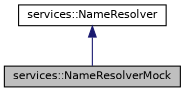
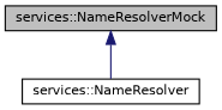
  digraph {
    node [color=black fontname=Helvetica fontsize=10 shape=record style=filled]
    n1 [fillcolor=grey75 fontcolor=black height=0.2 label="services::NameResolverMock" width=0.4]
    n2 [fillcolor=white height=0.2 label="services::NameResolver" width=0.4]
-   n2 -> n1 [color=midnightblue dir=back fontname=Helvetica fontsize=10 labelfontname=Helvetica labelfontsize=10 style=solid]
+   n1 -> n2 [color=midnightblue dir=back fontname=Helvetica fontsize=10 labelfontname=Helvetica labelfontsize=10 style=solid]
  }
